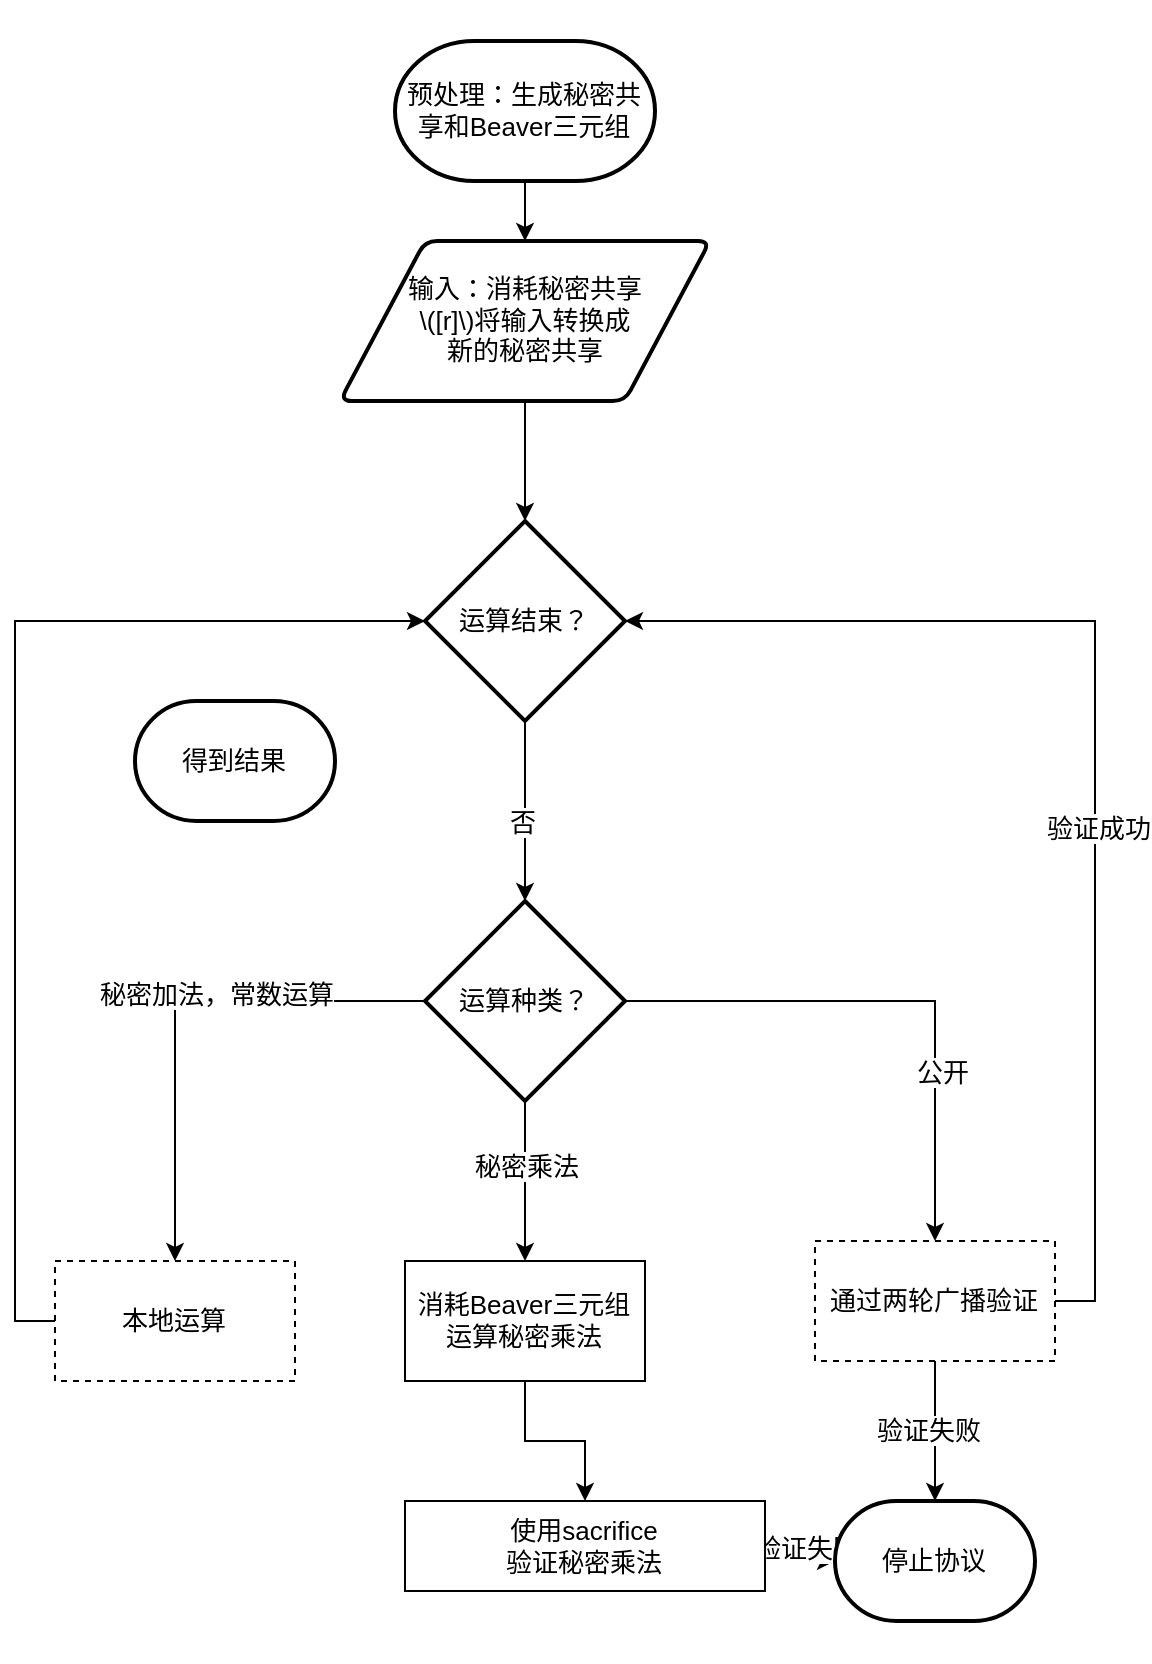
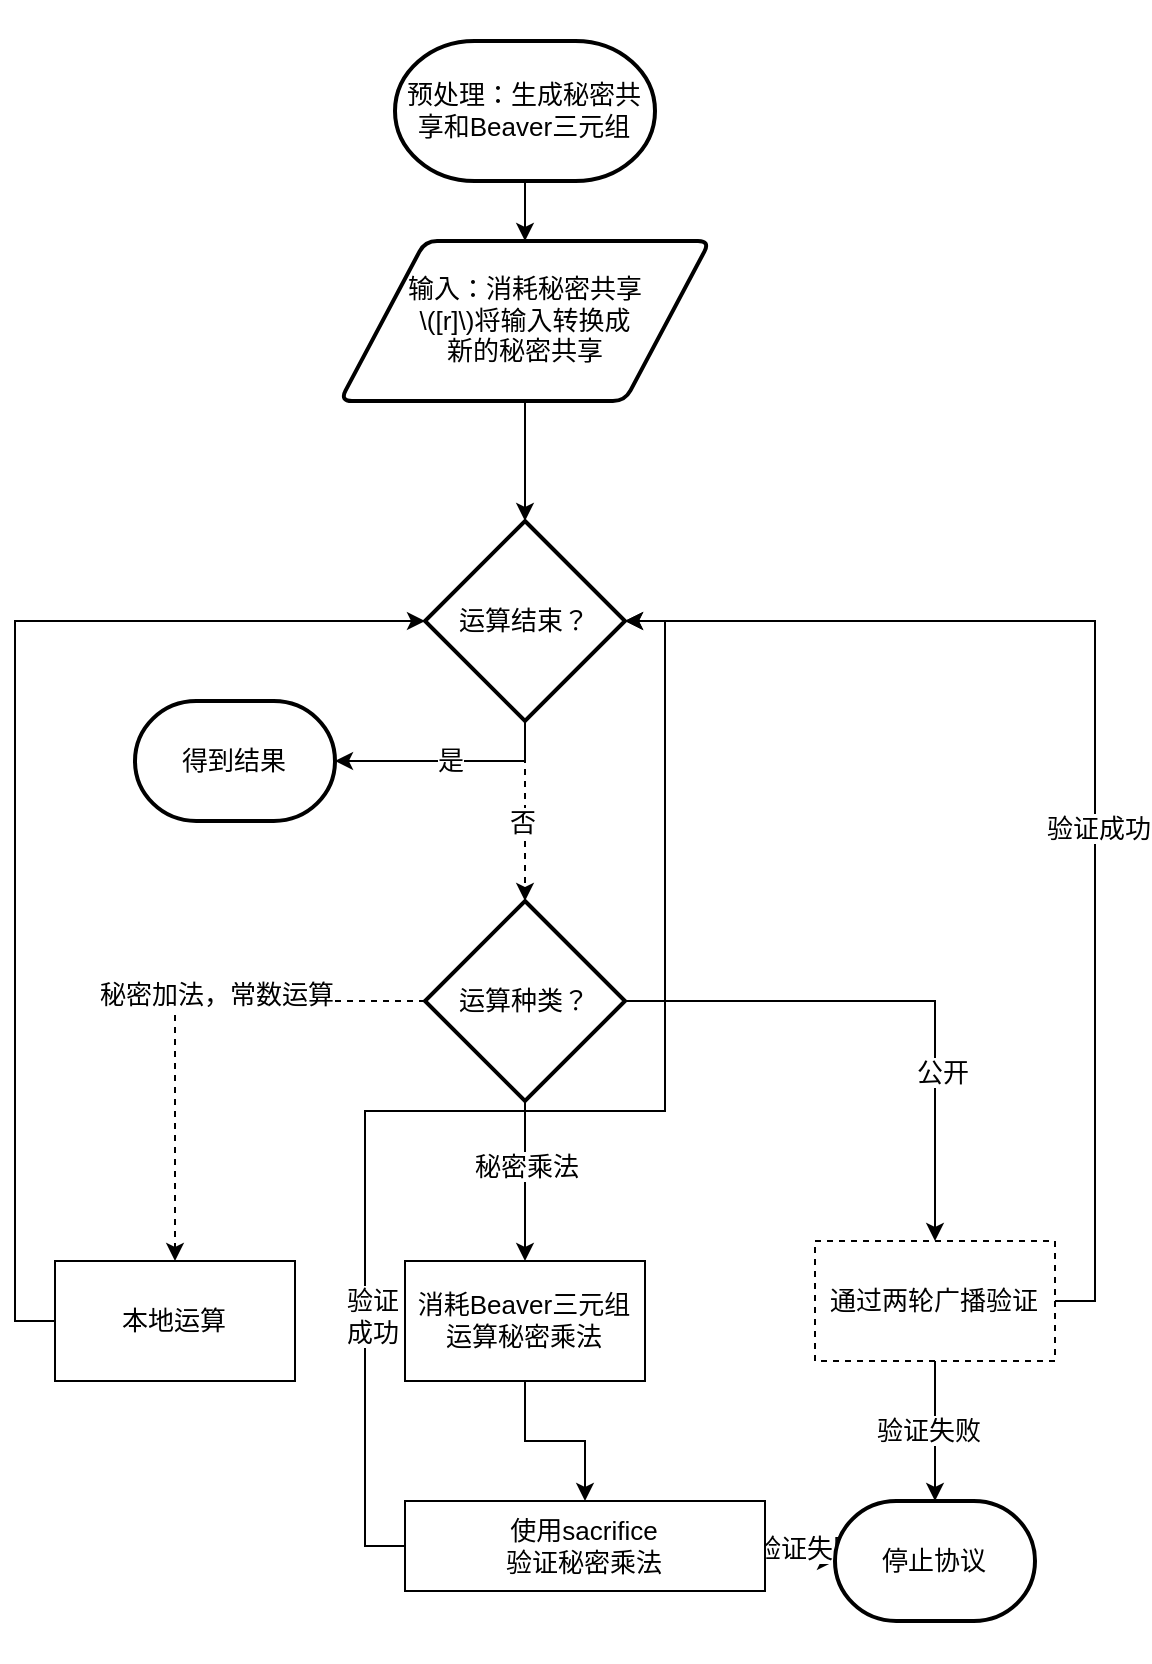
  <mxCell id="0" />
  <mxCell id="1" parent="0" />
  <mxCell id="2" style="edgeStyle=orthogonalEdgeStyle;rounded=0;orthogonalLoop=1;jettySize=auto;html=1;exitX=0.5;exitY=1;exitDx=0;exitDy=0;exitPerimeter=0;fontSize=13;" parent="1" source="3" target="5" edge="1"><mxGeometry relative="1" as="geometry" /></mxCell>
  <mxCell id="3" value="预处理：生成秘密共享和Beaver三元组" style="strokeWidth=2;html=1;shape=mxgraph.flowchart.terminator;whiteSpace=wrap;fontSize=13;" parent="1" vertex="1"><mxGeometry x="190" y="20" width="130" height="70" as="geometry" /></mxCell>
  <mxCell id="4" value="" style="edgeStyle=orthogonalEdgeStyle;rounded=0;orthogonalLoop=1;jettySize=auto;html=1;fontSize=13;" parent="1" source="5" target="10" edge="1"><mxGeometry relative="1" as="geometry" /></mxCell>
  <mxCell id="5" value="输入：消耗秘密共享&lt;br&gt;\([r]\)将输入转换成&lt;br&gt;新的秘密共享" style="shape=parallelogram;html=1;strokeWidth=2;perimeter=parallelogramPerimeter;whiteSpace=wrap;rounded=1;arcSize=12;size=0.23;fontSize=13;" parent="1" vertex="1"><mxGeometry x="162.5" y="120" width="185" height="80" as="geometry" /></mxCell>
- <mxCell id="8" style="edgeStyle=orthogonalEdgeStyle;rounded=0;orthogonalLoop=1;jettySize=auto;html=1;exitX=0.5;exitY=1;exitDx=0;exitDy=0;exitPerimeter=0;fontSize=13;" parent="1" source="10" target="17" edge="1"><mxGeometry relative="1" as="geometry" /></mxCell>
+ <mxCell id="6" style="edgeStyle=orthogonalEdgeStyle;rounded=0;orthogonalLoop=1;jettySize=auto;html=1;exitX=0.5;exitY=1;exitDx=0;exitDy=0;exitPerimeter=0;fontSize=13;" parent="1" source="10" target="34" edge="1"><mxGeometry relative="1" as="geometry" /></mxCell>
+ <mxCell id="7" value="是" style="edgeLabel;html=1;align=center;verticalAlign=middle;resizable=0;points=[];fontSize=13;" parent="6" vertex="1" connectable="0"><mxGeometry x="0.007" y="-1" relative="1" as="geometry"><mxPoint as="offset" /></mxGeometry></mxCell>
+ <mxCell id="8" style="edgeStyle=orthogonalEdgeStyle;rounded=0;orthogonalLoop=1;jettySize=auto;html=1;exitX=0.5;exitY=1;exitDx=0;exitDy=0;exitPerimeter=0;fontSize=13;dashed=1;" parent="1" source="10" target="17" edge="1"><mxGeometry relative="1" as="geometry" /></mxCell>
  <mxCell id="9" value="否" style="edgeLabel;html=1;align=center;verticalAlign=middle;resizable=0;points=[];fontSize=13;" parent="8" vertex="1" connectable="0"><mxGeometry x="0.1" y="-2" relative="1" as="geometry"><mxPoint as="offset" /></mxGeometry></mxCell>
  <mxCell id="10" value="运算结束？" style="strokeWidth=2;html=1;shape=mxgraph.flowchart.decision;whiteSpace=wrap;fontSize=13;" parent="1" vertex="1"><mxGeometry x="205" y="260" width="100" height="100" as="geometry" /></mxCell>
- <mxCell id="11" style="edgeStyle=orthogonalEdgeStyle;rounded=0;orthogonalLoop=1;jettySize=auto;html=1;exitX=0;exitY=0.5;exitDx=0;exitDy=0;exitPerimeter=0;entryX=0.5;entryY=0;entryDx=0;entryDy=0;fontSize=13;" parent="1" source="17" target="19" edge="1"><mxGeometry relative="1" as="geometry" /></mxCell>
+ <mxCell id="11" style="edgeStyle=orthogonalEdgeStyle;rounded=0;orthogonalLoop=1;jettySize=auto;html=1;exitX=0;exitY=0.5;exitDx=0;exitDy=0;exitPerimeter=0;entryX=0.5;entryY=0;entryDx=0;entryDy=0;fontSize=13;dashed=1;" parent="1" source="17" target="19" edge="1"><mxGeometry relative="1" as="geometry" /></mxCell>
  <mxCell id="12" value="秘密加法，常数运算" style="edgeLabel;html=1;align=center;verticalAlign=middle;resizable=0;points=[];fontSize=13;" parent="11" vertex="1" connectable="0"><mxGeometry x="-0.18" y="-4" relative="1" as="geometry"><mxPoint as="offset" /></mxGeometry></mxCell>
  <mxCell id="13" style="edgeStyle=orthogonalEdgeStyle;rounded=0;orthogonalLoop=1;jettySize=auto;html=1;exitX=0.5;exitY=1;exitDx=0;exitDy=0;exitPerimeter=0;fontSize=13;" parent="1" source="17" target="22" edge="1"><mxGeometry relative="1" as="geometry" /></mxCell>
  <mxCell id="14" value="秘密乘法" style="edgeLabel;html=1;align=center;verticalAlign=middle;resizable=0;points=[];fontSize=13;" parent="13" vertex="1" connectable="0"><mxGeometry x="-0.2" relative="1" as="geometry"><mxPoint as="offset" /></mxGeometry></mxCell>
  <mxCell id="15" style="edgeStyle=orthogonalEdgeStyle;rounded=0;orthogonalLoop=1;jettySize=auto;html=1;exitX=1;exitY=0.5;exitDx=0;exitDy=0;exitPerimeter=0;entryX=0.5;entryY=0;entryDx=0;entryDy=0;fontSize=13;" parent="1" source="17" target="27" edge="1"><mxGeometry relative="1" as="geometry" /></mxCell>
  <mxCell id="16" value="公开" style="edgeLabel;html=1;align=center;verticalAlign=middle;resizable=0;points=[];fontSize=13;" parent="15" vertex="1" connectable="0"><mxGeometry x="0.38" y="3" relative="1" as="geometry"><mxPoint as="offset" /></mxGeometry></mxCell>
  <mxCell id="17" value="运算种类？" style="strokeWidth=2;html=1;shape=mxgraph.flowchart.decision;whiteSpace=wrap;fontSize=13;" parent="1" vertex="1"><mxGeometry x="205" y="450" width="100" height="100" as="geometry" /></mxCell>
  <mxCell id="18" style="edgeStyle=orthogonalEdgeStyle;rounded=0;orthogonalLoop=1;jettySize=auto;html=1;exitX=0;exitY=0.5;exitDx=0;exitDy=0;entryX=0;entryY=0.5;entryDx=0;entryDy=0;entryPerimeter=0;fontSize=13;" parent="1" source="19" target="10" edge="1"><mxGeometry relative="1" as="geometry" /></mxCell>
- <mxCell id="19" value="本地运算" style="rounded=0;whiteSpace=wrap;html=1;fontSize=13;dashed=1;" parent="1" vertex="1"><mxGeometry x="20" y="630" width="120" height="60" as="geometry" /></mxCell>
+ <mxCell id="19" value="本地运算" style="rounded=0;whiteSpace=wrap;html=1;fontSize=13;" parent="1" vertex="1"><mxGeometry x="20" y="630" width="120" height="60" as="geometry" /></mxCell>
  <mxCell id="20" style="edgeStyle=orthogonalEdgeStyle;rounded=0;orthogonalLoop=1;jettySize=auto;html=1;exitX=0.5;exitY=1;exitDx=0;exitDy=0;fontSize=13;" parent="1" source="22" edge="1"><mxGeometry relative="1" as="geometry"><mxPoint x="255" y="670" as="targetPoint" /></mxGeometry></mxCell>
  <mxCell id="21" style="edgeStyle=orthogonalEdgeStyle;rounded=0;orthogonalLoop=1;jettySize=auto;html=1;exitX=0.5;exitY=1;exitDx=0;exitDy=0;fontSize=13;" parent="1" source="22" target="32" edge="1"><mxGeometry relative="1" as="geometry" /></mxCell>
  <mxCell id="22" value="消耗Beaver三元组运算秘密乘法" style="rounded=0;whiteSpace=wrap;html=1;fontSize=13;" parent="1" vertex="1"><mxGeometry x="195" y="630" width="120" height="60" as="geometry" /></mxCell>
  <mxCell id="23" style="edgeStyle=orthogonalEdgeStyle;rounded=0;orthogonalLoop=1;jettySize=auto;html=1;exitX=0.5;exitY=1;exitDx=0;exitDy=0;fontSize=13;" parent="1" source="27" target="33" edge="1"><mxGeometry relative="1" as="geometry" /></mxCell>
  <mxCell id="24" value="验证失败" style="edgeLabel;html=1;align=center;verticalAlign=middle;resizable=0;points=[];fontSize=13;" parent="23" vertex="1" connectable="0"><mxGeometry x="-0.04" y="-4" relative="1" as="geometry"><mxPoint as="offset" /></mxGeometry></mxCell>
  <mxCell id="25" style="edgeStyle=orthogonalEdgeStyle;rounded=0;orthogonalLoop=1;jettySize=auto;html=1;exitX=1;exitY=0.5;exitDx=0;exitDy=0;entryX=1;entryY=0.5;entryDx=0;entryDy=0;entryPerimeter=0;fontSize=13;" parent="1" source="27" target="10" edge="1"><mxGeometry relative="1" as="geometry"><mxPoint x="390" y="320" as="targetPoint" /></mxGeometry></mxCell>
  <mxCell id="26" value="验证成功" style="edgeLabel;html=1;align=center;verticalAlign=middle;resizable=0;points=[];fontSize=13;" parent="25" vertex="1" connectable="0"><mxGeometry x="-0.135" y="-1" relative="1" as="geometry"><mxPoint as="offset" /></mxGeometry></mxCell>
  <mxCell id="27" value="通过两轮广播验证" style="rounded=0;whiteSpace=wrap;html=1;fontSize=13;dashed=1;" parent="1" vertex="1"><mxGeometry x="400" y="620" width="120" height="60" as="geometry" /></mxCell>
  <mxCell id="28" style="edgeStyle=orthogonalEdgeStyle;rounded=0;orthogonalLoop=1;jettySize=auto;html=1;exitX=1;exitY=0.5;exitDx=0;exitDy=0;fontSize=13;" parent="1" source="32" target="33" edge="1"><mxGeometry relative="1" as="geometry" /></mxCell>
  <mxCell id="29" value="验证失败" style="edgeLabel;html=1;align=center;verticalAlign=middle;resizable=0;points=[];fontSize=13;" parent="28" vertex="1" connectable="0"><mxGeometry x="-0.012" relative="1" as="geometry"><mxPoint as="offset" /></mxGeometry></mxCell>
+ <mxCell id="30" style="edgeStyle=orthogonalEdgeStyle;rounded=0;orthogonalLoop=1;jettySize=auto;html=1;exitX=0;exitY=0.5;exitDx=0;exitDy=0;entryX=1;entryY=0.5;entryDx=0;entryDy=0;entryPerimeter=0;fontSize=13;" parent="1" source="32" target="10" edge="1"><mxGeometry relative="1" as="geometry" /></mxCell>
+ <mxCell id="31" value="验证&lt;br style=&quot;font-size: 13px;&quot;&gt;成功" style="edgeLabel;html=1;align=center;verticalAlign=middle;resizable=0;points=[];fontSize=13;" parent="30" vertex="1" connectable="0"><mxGeometry x="-0.586" y="-3" relative="1" as="geometry"><mxPoint as="offset" /></mxGeometry></mxCell>
  <mxCell id="32" value="使用sacrifice&lt;br style=&quot;font-size: 13px;&quot;&gt;验证秘密乘法" style="rounded=0;whiteSpace=wrap;html=1;fontSize=13;" parent="1" vertex="1"><mxGeometry x="195" y="750" width="180" height="45" as="geometry" /></mxCell>
  <mxCell id="33" value="停止协议" style="strokeWidth=2;html=1;shape=mxgraph.flowchart.terminator;whiteSpace=wrap;fontSize=13;" parent="1" vertex="1"><mxGeometry x="410" y="750" width="100" height="60" as="geometry" /></mxCell>
  <mxCell id="34" value="得到结果" style="strokeWidth=2;html=1;shape=mxgraph.flowchart.terminator;whiteSpace=wrap;fontSize=13;" parent="1" vertex="1"><mxGeometry x="60" y="350" width="100" height="60" as="geometry" /></mxCell>
